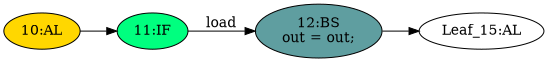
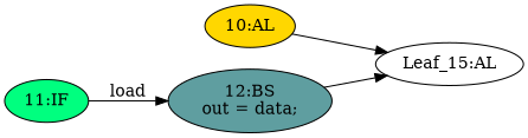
  strict digraph {
    rankdir=LR
    node [statements="[]" style=filled]
    edge [cond="[]" lineno=None]
    n1 [ast="<pyverilog.vparser.ast.Always object at 0x7f6a0a7e34d0>" clk_sens=True fillcolor=gold label="10:AL" sens="['clk']" typ=Always use_var="['load', 'amount', 'data']"]
    n2 [ast="<pyverilog.vparser.ast.IfStatement object at 0x7f6a0a7e3ed0>" fillcolor=springgreen label="11:IF" typ=IfStatement]
-   n3 [ast="<pyverilog.vparser.ast.BlockingSubstitution object at 0x7f6a0a78ee90>" fillcolor=cadetblue label="12:BS\nout = out;" statements="[<pyverilog.vparser.ast.BlockingSubstitution object at 0x7f6a0a78ee90>]" typ=BlockingSubstitution]
+   n3 [ast="<pyverilog.vparser.ast.BlockingSubstitution object at 0x7f6a0a78ee90>" fillcolor=cadetblue label="12:BS\nout = data;" statements="[<pyverilog.vparser.ast.BlockingSubstitution object at 0x7f6a0a78ee90>]" typ=BlockingSubstitution]
    n4 [def_var="['out']" label="Leaf_15:AL" statements="" style=""]
-   n1 -> n2
+   n1 -> n4
    n2 -> n3 [cond="['load']" label=load lineno=11]
    n3 -> n4
  }
